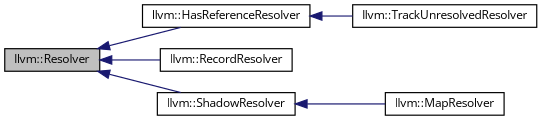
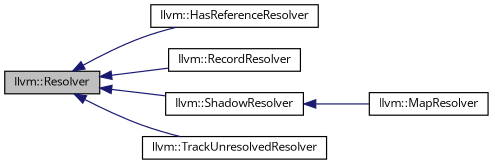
  digraph {
    fontname="Open Sans"
    rankdir=LR
    node [color=black fontname="Open Sans" fontsize=10 shape=box]
    edge [color=midnightblue dir=back fontname="Open Sans" fontsize=10 labelfontname=Helvetica labelfontsize=10 style=solid]
    n1 [fillcolor=grey75 fontcolor=black height=0.2 label="llvm::Resolver" style=filled width=0.4]
    n2 [height=0.2 label="llvm::HasReferenceResolver" width=0.4]
    n3 [height=0.2 label="llvm::RecordResolver" width=0.4]
    n4 [height=0.2 label="llvm::ShadowResolver" width=0.4]
    n5 [height=0.2 label="llvm::TrackUnresolvedResolver" width=0.4]
    n6 [height=0.2 label="llvm::MapResolver" width=0.4]
    n1 -> n2
    n1 -> n3
    n1 -> n4
-   n2 -> n5
+   n1 -> n5
    n4 -> n6
  }
